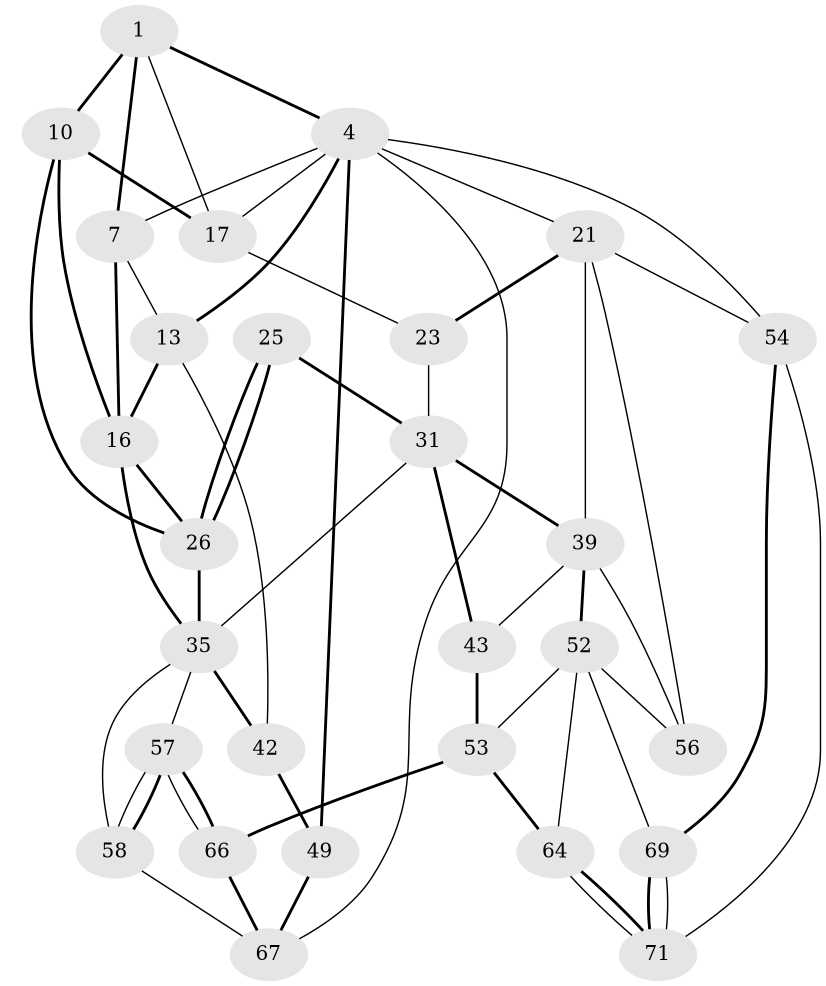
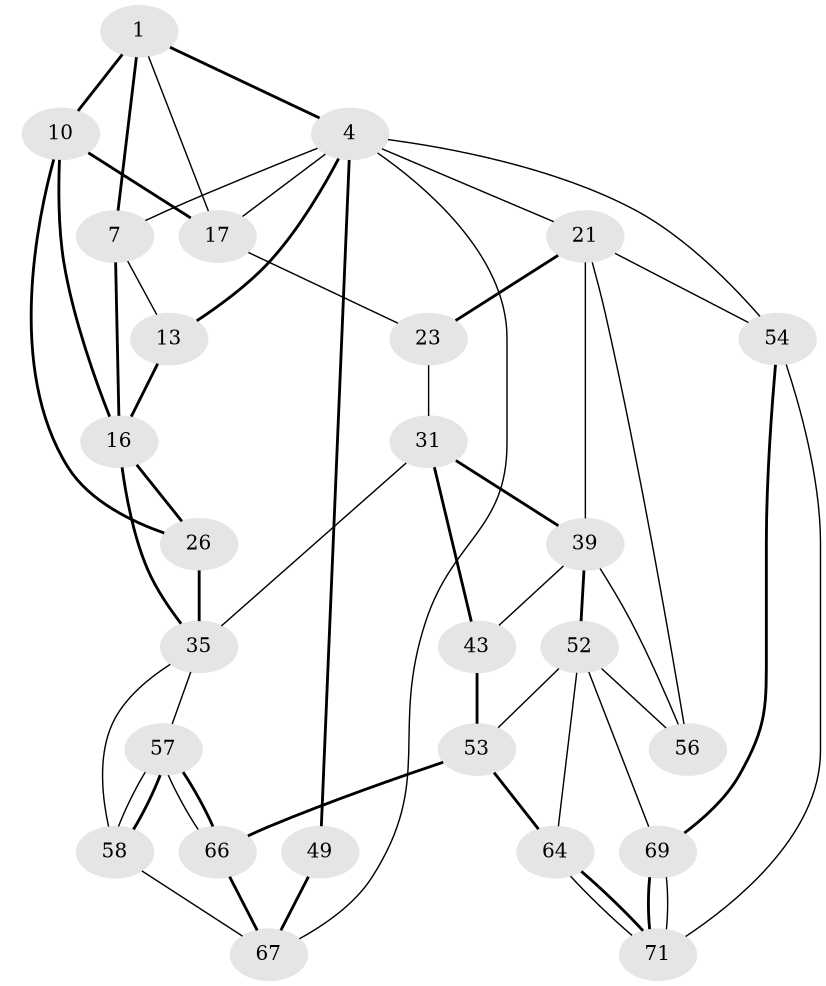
  graph {
    node [color=gray90 style=filled]
    edge [style=bold]
    1 [super="+2+6"]
    4 [super="+20+5+9"]
    7 [super="+12"]
    10 [super="+19+11"]
    17 [super="+18"]
    13 [super="+14"]
    21 [super="+22+45"]
    49
    54 [super="+55"]
    67 [super="+68"]
    16 [super="+28"]
    26 [super="+27+34"]
    23 [super="+29"]
-   42 [super="+48"]
    39 [super="+47+40"]
    56
    69
    71 [super="+72"]
    66 [super="+70"]
    35 [super="+38+36"]
    57
    58
    31 [super="+32"]
    43 [super="+44"]
    52 [super="+60"]
-   25 [super="+33"]
    53 [super="+61"]
    64
    1 -- 4
    1 -- 7
    1 -- 10 [weight=2]
    1 -- 17 [style=solid]
    4 -- 7 [style=solid]
    4 -- 17 [style=solid]
    4 -- 13
    4 -- 21 [style=solid]
    4 -- 49
    4 -- 54 [style=solid weight=2]
    4 -- 67 [style=solid]
    7 -- 13 [style=solid]
    7 -- 16
    10 -- 17
    10 -- 16
    10 -- 26
    17 -- 23 [style=solid]
    13 -- 16
-   13 -- 42 [style=solid]
    21 -- 54 [style=solid]
    21 -- 23
    21 -- 39 [style=solid weight=2]
    21 -- 56 [style=solid]
    49 -- 67
    54 -- 69
    54 -- 71 [style=solid]
    16 -- 26
    16 -- 35
    26 -- 35
    23 -- 31 [style=solid]
-   42 -- 49
    39 -- 56 [style=solid]
    39 -- 43 [style=solid]
    39 -- 52
    69 -- 71
    69 -- 71 [style=solid]
    66 -- 67
-   35 -- 42 [weight=2]
    35 -- 57 [style=solid]
    35 -- 58 [style=solid]
    57 -- 66 [style=solid]
    57 -- 66
    57 -- 58 [style=solid]
    57 -- 58
    58 -- 67 [style=solid]
    31 -- 39
    31 -- 35 [style=solid]
    31 -- 43
    43 -- 53 [weight=2]
    52 -- 56 [style=solid]
    52 -- 69 [style=solid]
    52 -- 53 [style=solid]
    52 -- 64 [style=solid]
-   25 -- 26 [weight=2]
-   25 -- 26
-   25 -- 31
    53 -- 66
    53 -- 64
    64 -- 71 [style=solid]
    64 -- 71
  }
